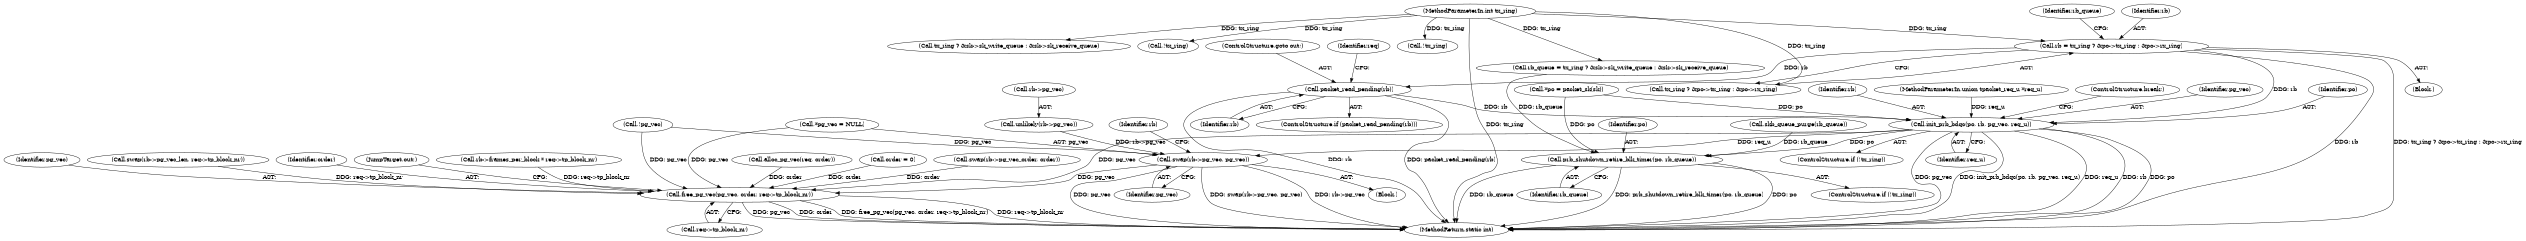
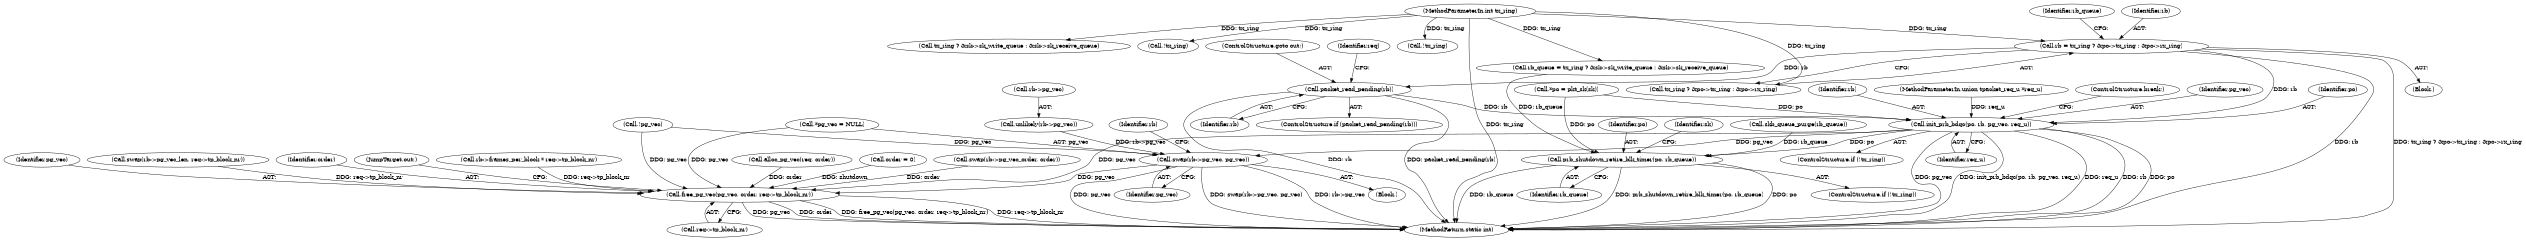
  digraph {
    n1 [label="(Call,packet_read_pending(rb))"]
    n2 [label="(Call,init_prb_bdqc(po, rb, pg_vec, req_u))"]
    n3 [label="(Identifier,rb)"]
    n4 [label="(ControlStructure,if (packet_read_pending(rb)))"]
    n5 [label="(MethodReturn,static int)"]
    n6 [label="(Call,swap(rb->pg_vec, pg_vec))"]
    n7 [label="(Call,free_pg_vec(pg_vec, order, req->tp_block_nr))"]
    n8 [label="(Call,prb_shutdown_retire_blk_timer(po, rb_queue))"]
    n9 [label="(Identifier,req_u)"]
    n10 [label="(ControlStructure,if (!tx_ring))"]
    n11 [label="(Call,rb = tx_ring ? &po->tx_ring : &po->rx_ring)"]
    n12 [label="(Call,tx_ring ? &po->tx_ring : &po->rx_ring)"]
    n13 [label="(Block,)"]
    n14 [label="(MethodParameterIn,int tx_ring)"]
    n15 [label="(Call,tx_ring ? &sk->sk_write_queue : &sk->sk_receive_queue)"]
    n16 [label="(Call,rb_queue = tx_ring ? &sk->sk_write_queue : &sk->sk_receive_queue)"]
    n17 [label="(Call,!tx_ring)"]
    n18 [label="(Call,!tx_ring)"]
    n19 [label="(Block,)"]
    n20 [label="(Identifier,pg_vec)"]
    n21 [label="(Call,req->tp_block_nr)"]
    n22 [label="(Identifier,rb_queue)"]
    n23 [label="(ControlStructure,if (!tx_ring))"]
    n24 [label="(Identifier,po)"]
    n25 [label="(Identifier,pg_vec)"]
    n26 [label="(JumpTarget,out:)"]
    n27 [label="(Call,rb->frames_per_block * req->tp_block_nr)"]
    n28 [label="(Identifier,po)"]
    n29 [label="(Identifier,rb)"]
    n30 [label="(MethodParameterIn,union tpacket_req_u *req_u)"]
    n31 [label="(Call,unlikely(rb->pg_vec))"]
    n32 [label="(Call,!pg_vec)"]
-   n33 [label="(Call,*po = packet_sk(sk))"]
+   n33 [label="(Call,*po = pkt_sk(sk))"]
    n34 [label="(Call,alloc_pg_vec(req, order))"]
+   n35 [label="(Identifier,sk)"]
    n36 [label="(Identifier,rb)"]
    n37 [label="(ControlStructure,break;)"]
    n38 [label="(Call,order = 0)"]
    n39 [label="(Call,swap(rb->pg_vec_len, req->tp_block_nr))"]
    n40 [label="(Identifier,order)"]
    n41 [label="(Identifier,req)"]
    n42 [label="(Call,rb->pg_vec)"]
    n43 [label="(Identifier,rb_queue)"]
    n44 [label="(Call,*pg_vec = NULL)"]
    n45 [label="(Call,swap(rb->pg_vec_order, order))"]
    n46 [label="(Identifier,rb)"]
    n47 [label="(ControlStructure,goto out;)"]
    n48 [label="(Identifier,pg_vec)"]
    n49 [label="(Call,skb_queue_purge(rb_queue))"]
    n1 -> n2 [label="DDG: rb"]
    n1 -> n3 [label="CFG: "]
    n1 -> n4 [label="AST: "]
    n1 -> n5 [label="DDG: packet_read_pending(rb)"]
    n1 -> n5 [label="DDG: rb"]
    n2 -> n5 [label="DDG: req_u"]
    n2 -> n5 [label="DDG: rb"]
    n2 -> n5 [label="DDG: po"]
    n2 -> n5 [label="DDG: pg_vec"]
    n2 -> n5 [label="DDG: init_prb_bdqc(po, rb, pg_vec, req_u)"]
-   n2 -> n6 [label="DDG: req_u"]
+   n2 -> n6 [label="DDG: pg_vec"]
    n2 -> n7 [label="DDG: pg_vec"]
    n2 -> n8 [label="DDG: po"]
    n2 -> n9 [label="CFG: "]
    n2 -> n10 [label="AST: "]
    n3 -> n1 [label="AST: "]
    n6 -> n5 [label="DDG: pg_vec"]
    n6 -> n5 [label="DDG: swap(rb->pg_vec, pg_vec)"]
    n6 -> n5 [label="DDG: rb->pg_vec"]
    n6 -> n7 [label="DDG: pg_vec"]
    n6 -> n19 [label="AST: "]
    n6 -> n20 [label="CFG: "]
    n7 -> n5 [label="DDG: pg_vec"]
    n7 -> n5 [label="DDG: order"]
    n7 -> n5 [label="DDG: free_pg_vec(pg_vec, order, req->tp_block_nr)"]
    n7 -> n5 [label="DDG: req->tp_block_nr"]
    n7 -> n21 [label="CFG: "]
    n8 -> n5 [label="DDG: prb_shutdown_retire_blk_timer(po, rb_queue)"]
    n8 -> n5 [label="DDG: po"]
    n8 -> n5 [label="DDG: rb_queue"]
    n8 -> n22 [label="CFG: "]
    n8 -> n23 [label="AST: "]
    n9 -> n2 [label="AST: "]
    n11 -> n1 [label="DDG: rb"]
    n11 -> n2 [label="DDG: rb"]
    n11 -> n5 [label="DDG: tx_ring ? &po->tx_ring : &po->rx_ring"]
    n11 -> n5 [label="DDG: rb"]
    n11 -> n12 [label="CFG: "]
    n11 -> n13 [label="AST: "]
    n12 -> n11 [label="AST: "]
    n14 -> n5 [label="DDG: tx_ring"]
    n14 -> n11 [label="DDG: tx_ring"]
    n14 -> n12 [label="DDG: tx_ring"]
    n14 -> n15 [label="DDG: tx_ring"]
    n14 -> n16 [label="DDG: tx_ring"]
    n14 -> n17 [label="DDG: tx_ring"]
    n14 -> n18 [label="DDG: tx_ring"]
    n16 -> n8 [label="DDG: rb_queue"]
    n20 -> n6 [label="AST: "]
    n21 -> n7 [label="AST: "]
    n22 -> n8 [label="AST: "]
    n24 -> n8 [label="AST: "]
    n25 -> n2 [label="AST: "]
    n26 -> n7 [label="CFG: "]
    n27 -> n7 [label="DDG: req->tp_block_nr"]
    n28 -> n2 [label="AST: "]
    n29 -> n2 [label="AST: "]
    n30 -> n2 [label="DDG: req_u"]
    n31 -> n6 [label="DDG: rb->pg_vec"]
    n32 -> n6 [label="DDG: pg_vec"]
    n32 -> n7 [label="DDG: pg_vec"]
    n33 -> n2 [label="DDG: po"]
    n33 -> n8 [label="DDG: po"]
    n34 -> n7 [label="DDG: order"]
+   n35 -> n8 [label="CFG: "]
    n36 -> n6 [label="CFG: "]
    n37 -> n2 [label="CFG: "]
-   n38 -> n7 [label="DDG: order"]
+   n38 -> n7 [label="DDG: shutdown"]
    n39 -> n7 [label="DDG: req->tp_block_nr"]
    n40 -> n7 [label="AST: "]
    n41 -> n1 [label="CFG: "]
    n42 -> n31 [label="AST: "]
    n43 -> n11 [label="CFG: "]
    n44 -> n6 [label="AST: pg_vec"]
    n44 -> n7 [label="DDG: pg_vec"]
    n45 -> n7 [label="DDG: order"]
    n46 -> n11 [label="AST: "]
    n47 -> n1 [label="AST: "]
    n48 -> n7 [label="AST: "]
    n49 -> n8 [label="DDG: rb_queue"]
  }
